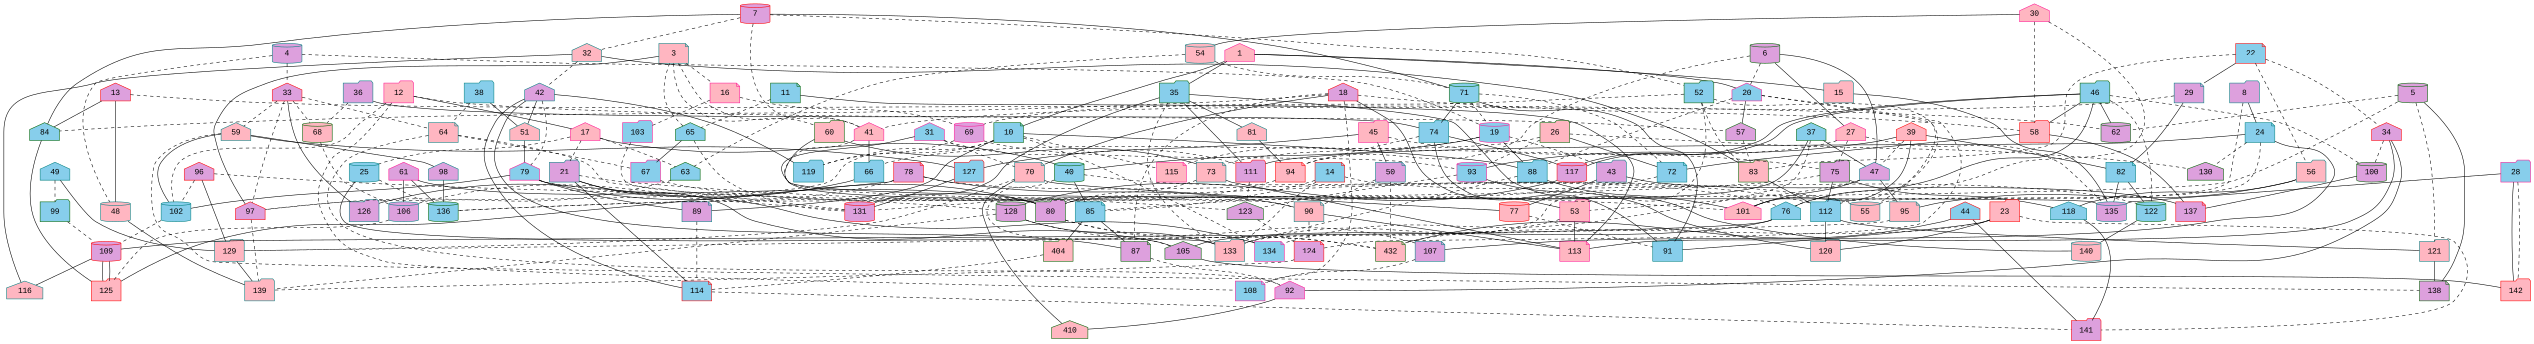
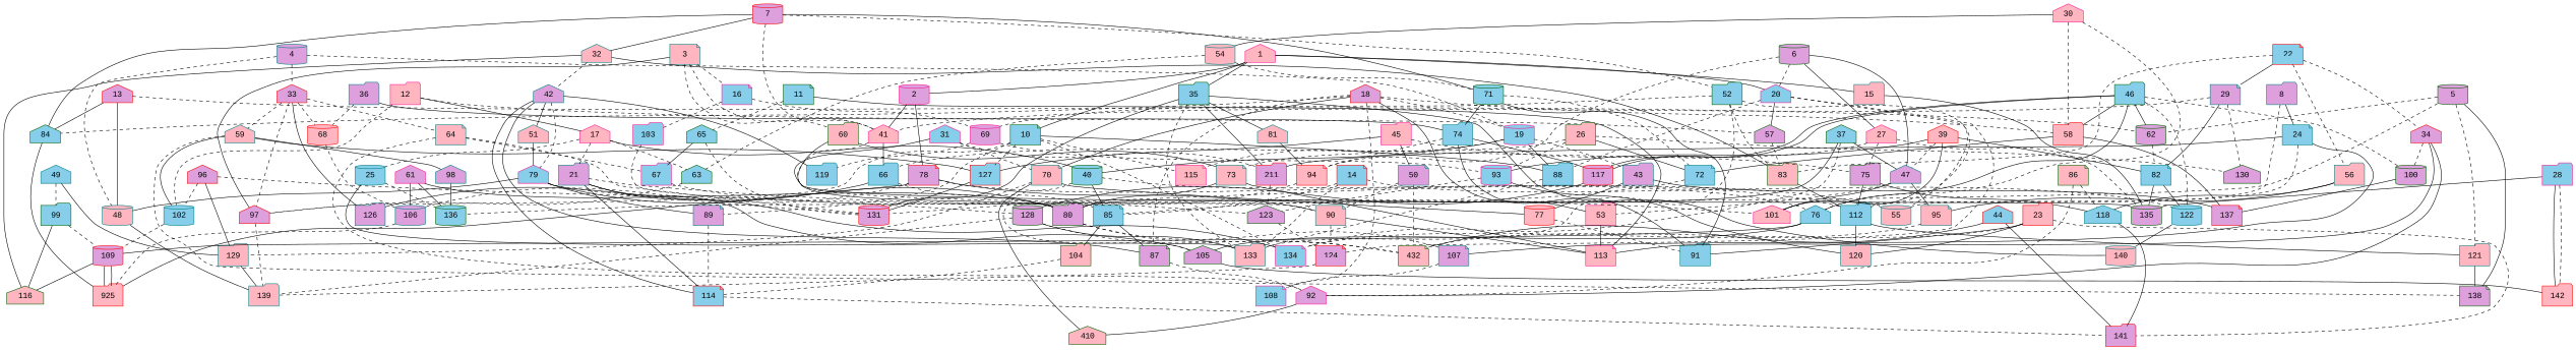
  graph {
    fontname="Liberation Mono"
    node [color=teal fillcolor=lightpink fontname="Liberation Mono" shape=folder style=filled]
    edge [fontname="Liberation Mono" style=dashed]
    1 [color=deeppink shape=house]
+   2 [color=deeppink fillcolor=plum shape=cylinder]
    10 [color=darkgreen fillcolor=skyblue shape=note]
    15
    20 [color=deeppink fillcolor=skyblue shape=house]
    35 [color=darkgreen fillcolor=skyblue]
    41 [color=deeppink shape=house]
    78 [color=red fillcolor=plum shape=note]
    97 [color=red fillcolor=plum shape=house]
    88 [fillcolor=skyblue]
    89 [fillcolor=plum shape=note]
    115 [color=deeppink shape=note]
    119 [fillcolor=skyblue]
    134 [color=deeppink fillcolor=skyblue shape=note]
-   135 [fillcolor=plum shape=cylinder]
+   135 [color=darkgreen fillcolor=plum shape=cylinder]
    57 [color=darkgreen fillcolor=plum shape=house]
    101 [color=deeppink shape=house]
    124 [color=red fillcolor=plum shape=note]
    133
-   111 [color=red fillcolor=plum]
+   111 [color=red fillcolor=plum label=211]
    81 [shape=house]
    131 [color=red fillcolor=plum shape=cylinder]
    140 [shape=cylinder]
    66 [fillcolor=skyblue]
    90 [shape=note]
    112 [fillcolor=skyblue]
    106 [fillcolor=plum shape=cylinder]
-   125 [color=red]
+   125 [color=red label=925]
    3 [shape=note]
-   16 [color=deeppink shape=note]
+   16 [color=deeppink fillcolor=skyblue shape=note]
    60 [color=darkgreen]
    65 [color=darkgreen fillcolor=skyblue shape=house]
    69 [color=deeppink fillcolor=plum shape=cylinder]
    103 [color=deeppink fillcolor=skyblue]
    73 [shape=note]
    67 [color=deeppink fillcolor=skyblue]
    139
    4 [fillcolor=plum shape=cylinder]
    19 [color=deeppink fillcolor=skyblue shape=cylinder]
    33 [color=red fillcolor=plum shape=house]
    48 [shape=cylinder]
    40 [color=darkgreen fillcolor=skyblue shape=cylinder]
    43 [fillcolor=plum]
    59 [shape=house]
    64 [shape=note]
-   68 [color=darkgreen shape=cylinder]
+   68 [color=red shape=cylinder]
    126 [fillcolor=plum]
    5 [color=darkgreen fillcolor=plum shape=cylinder]
    62 [color=darkgreen fillcolor=plum shape=cylinder]
    121
    136 [color=darkgreen fillcolor=skyblue shape=cylinder]
    138 [color=darkgreen fillcolor=plum shape=note]
    82 [fillcolor=skyblue shape=note]
    6 [color=darkgreen fillcolor=plum shape=cylinder]
    27 [color=deeppink shape=house]
    47 [fillcolor=plum shape=house]
    94 [color=red shape=note]
    75 [color=darkgreen fillcolor=plum]
    53 [color=deeppink]
    95 [shape=note]
    7 [color=red fillcolor=plum shape=cylinder]
    32 [shape=house]
    52 [color=darkgreen fillcolor=skyblue]
    71 [color=darkgreen fillcolor=skyblue shape=cylinder]
    84 [color=darkgreen fillcolor=skyblue shape=house]
    83 [color=darkgreen]
    42 [fillcolor=plum shape=house]
-   116 [shape=house]
+   116 [color=darkgreen shape=house]
    55 [shape=cylinder]
    91 [fillcolor=skyblue]
    72 [fillcolor=skyblue shape=note]
    74 [fillcolor=skyblue]
    8 [fillcolor=plum]
    24 [fillcolor=skyblue shape=note]
    107 [fillcolor=plum shape=note]
    120
    113 [color=deeppink shape=note]
    141 [color=red fillcolor=plum]
    114 [color=red fillcolor=skyblue shape=note]
    11 [color=darkgreen fillcolor=skyblue shape=note]
    12 [color=deeppink]
    17 [color=deeppink shape=house]
    102 [fillcolor=skyblue shape=cylinder]
    108 [color=deeppink fillcolor=skyblue shape=note]
    21 [fillcolor=plum]
    25 [fillcolor=skyblue shape=cylinder]
    63 [color=darkgreen fillcolor=skyblue shape=house]
    109 [color=red fillcolor=plum shape=cylinder]
    13 [color=red fillcolor=plum shape=house]
    14 [color=red fillcolor=skyblue shape=note]
    85 [fillcolor=skyblue shape=note]
-   122 [color=darkgreen fillcolor=skyblue shape=cylinder]
+   122 [fillcolor=skyblue shape=cylinder]
    87 [color=darkgreen fillcolor=plum shape=note]
-   104 [color=darkgreen label=404]
+   104 [color=darkgreen]
    93 [color=deeppink fillcolor=skyblue shape=cylinder]
    123 [color=darkgreen fillcolor=plum shape=house]
    105 [color=darkgreen fillcolor=plum shape=house]
    18 [color=red fillcolor=plum shape=house]
    58 [color=red]
    70 [shape=note]
    137 [color=red fillcolor=plum shape=note]
    77 [color=red shape=cylinder]
    129
    n104 [color=darkgreen label=410 shape=house]
    92 [color=deeppink fillcolor=plum shape=house]
    142 [color=red]
    22 [color=red fillcolor=skyblue shape=note]
    29 [fillcolor=plum shape=note]
    34 [color=red fillcolor=plum shape=house]
    56
    130 [color=darkgreen fillcolor=plum shape=house]
    100 [color=darkgreen fillcolor=plum shape=cylinder]
    118 [fillcolor=skyblue shape=house]
    23 [color=red]
    n115 [color=darkgreen label=432 shape=note]
    26 [color=darkgreen]
    80 [color=darkgreen fillcolor=plum]
    28 [color=deeppink fillcolor=skyblue]
    30 [color=deeppink shape=house]
    54 [shape=cylinder]
    76 [fillcolor=skyblue shape=house]
    31 [color=deeppink fillcolor=skyblue shape=house]
    51 [shape=house]
    79 [color=deeppink fillcolor=skyblue shape=house]
    127 [color=red fillcolor=skyblue]
    98 [fillcolor=plum shape=house]
    36 [fillcolor=plum]
    117 [color=red fillcolor=plum shape=cylinder]
    37 [color=darkgreen fillcolor=skyblue shape=house]
-   38 [fillcolor=skyblue]
    39 [color=red shape=house]
    44 [color=red fillcolor=skyblue shape=house]
    45 [color=deeppink]
    50 [fillcolor=plum shape=note]
    46 [color=darkgreen fillcolor=skyblue]
    128 [color=darkgreen fillcolor=plum shape=cylinder]
    49 [fillcolor=skyblue shape=house]
    99 [color=darkgreen fillcolor=skyblue]
    61 [color=deeppink fillcolor=plum shape=house]
+   86 [color=darkgreen shape=note]
    96 [color=red fillcolor=plum shape=house]
+   1 -- 2 [style=solid]
    1 -- 10 [style=solid]
    1 -- 15 [style=solid]
    1 -- 20 [style=solid]
    1 -- 35 [style=solid]
+   2 -- 41 [style=solid]
+   2 -- 78 [style=solid]
    10 -- 97
    10 -- 88 [style=solid]
-   10 -- 89 [style=solid]
+   10 -- 89
    10 -- 115
-   10 -- 119
+   10 -- 127
    10 -- 134
    15 -- 135 [style=solid]
    20 -- 88
    20 -- 57 [style=solid]
    20 -- 101
    20 -- 124
    35 -- 133
    35 -- 111 [style=solid]
    35 -- 81 [style=solid]
    35 -- 131 [style=solid]
    35 -- 140 [style=solid]
    41 -- 66 [style=solid]
    41 -- 90
    78 -- 90 [style=solid]
    78 -- 112
    78 -- 106
    78 -- 125 [style=solid]
    97 -- 139
-   88 -- 101 [style=solid]
    88 -- 133
    89 -- 114
    57 -- 83
    124 -- 139
    111 -- 123
    81 -- 94 [style=solid]
    66 -- 126 [style=solid]
+   66 -- 85
    90 -- 124
    90 -- 113 [style=solid]
    112 -- 121 [style=solid]
    112 -- 120 [style=solid]
    106 -- 125
    3 -- 41
    3 -- 97 [style=solid]
    3 -- 16
    3 -- 60
-   3 -- 65
    16 -- 69
    16 -- 103
    60 -- 135 [style=solid]
    60 -- 73 [style=solid]
    65 -- 131
    65 -- 67 [style=solid]
    69 -- 119
    69 -- 93
    103 -- 123
    73 -- 113 [style=solid]
-   73 -- 80
+   73 -- 80 [style=solid]
    67 -- 76
    4 -- 19
    4 -- 33
    4 -- 48
    19 -- 88 [style=solid]
    19 -- 115
    19 -- 40 [style=solid]
    19 -- 43
    33 -- 97
    33 -- 59
    33 -- 64
    33 -- 68
    33 -- 126 [style=solid]
    48 -- 139 [style=solid]
    40 -- 55
    40 -- 85 [style=solid]
    40 -- 105
    43 -- 137 [style=solid]
    43 -- 77 [style=solid]
    59 -- 138
    59 -- 102 [style=solid]
    59 -- 127 [style=solid]
    59 -- 98 [style=solid]
    64 -- 131
    64 -- 67
    64 -- 92
    68 -- 106
    5 -- 62
    5 -- 121
    5 -- 136
    5 -- 138 [style=solid]
+   62 -- 82
    121 -- 138 [style=solid]
    82 -- 135 [style=solid]
    82 -- 122 [style=solid]
    6 -- 20
    6 -- 27 [style=solid]
    6 -- 47 [style=solid]
    6 -- 94
    27 -- 135
    27 -- 73
    27 -- 75
    47 -- 101 [style=solid]
    47 -- 53
    47 -- 95 [style=solid]
    94 -- 131
    75 -- 112 [style=solid]
-   75 -- 136
    75 -- 118 [style=solid]
-   53 -- 133
    53 -- 113 [style=solid]
-   95 -- 129
+   95 -- 134
    7 -- 41
-   7 -- 32
+   7 -- 32 [style=solid]
    7 -- 52
    7 -- 71 [style=solid]
    7 -- 84 [style=solid]
    32 -- 83 [style=solid]
    32 -- 42
    32 -- 116 [style=solid]
    52 -- 133
    52 -- 69
    52 -- 83
    52 -- 55
    71 -- 91 [style=solid]
    71 -- 72
    71 -- 74 [style=solid]
    84 -- 125 [style=solid]
    83 -- 112 [style=solid]
    42 -- 119 [style=solid]
    42 -- 114 [style=solid]
    42 -- 87 [style=solid]
    42 -- 51 [style=solid]
    42 -- 79
    72 -- 85
    74 -- 94
    74 -- 91 [style=solid]
    74 -- 117 [style=solid]
    8 -- 112
    8 -- 24 [style=solid]
    24 -- 111 [style=solid]
    24 -- 55
    24 -- 107 [style=solid]
    107 -- 108
    114 -- 141
    11 -- 65
    11 -- 113 [style=solid]
    12 -- 57
    12 -- 17 [style=solid]
    12 -- 102
-   12 -- 108
    17 -- 40 [style=solid]
    17 -- 21
    17 -- 25
    17 -- 63
    102 -- 109
    21 -- 134 [style=solid]
    21 -- 101
    21 -- 114 [style=solid]
    21 -- 105 [style=solid]
    25 -- 133 [style=solid]
    25 -- 136
    63 -- 97
    109 -- 125 [style=solid]
    109 -- 125 [style=solid]
    109 -- 116 [style=solid]
    13 -- 48 [style=solid]
    13 -- 62
    13 -- 84 [style=solid]
    14 -- 133
    14 -- 85
    14 -- 122
    85 -- 87 [style=solid]
    85 -- 104 [style=solid]
    122 -- 140 [style=solid]
    87 -- 92
    104 -- 114
    93 -- 120 [style=solid]
    93 -- 123
    123 -- 124
    105 -- 142 [style=solid]
-   71 -- 19
+   18 -- 19
    18 -- 53 [style=solid]
    18 -- 84
    18 -- 108
    18 -- 87
    18 -- 58
    18 -- 70 [style=solid]
    58 -- 72 [style=solid]
    58 -- 137 [style=solid]
    70 -- 77 [style=solid]
    70 -- 129
    70 -- n104 [style=solid]
    77 -- 91
    129 -- 139 [style=solid]
    92 -- n104 [style=solid]
    22 -- 83
    22 -- 29 [style=solid]
    22 -- 34
    22 -- 56
    29 -- 41
    29 -- 82 [style=solid]
-   24 -- 130
+   29 -- 130
    34 -- 113 [style=solid]
    34 -- 92 [style=solid]
    34 -- 100
    56 -- 95 [style=solid]
    56 -- 118 [style=solid]
    100 -- 137 [style=solid]
    118 -- 141 [style=solid]
    23 -- 91 [style=solid]
    23 -- 120 [style=solid]
    23 -- 141
    23 -- n115
    26 -- 66
    26 -- 72 [style=solid]
    26 -- 93
    26 -- 130
    80 -- 107
    80 -- n115
    28 -- 135 [style=solid]
    28 -- 142 [style=solid]
    28 -- 142
    30 -- 58
    30 -- 54 [style=solid]
    30 -- 76
    54 -- 71
    54 -- 63
    76 -- 109 [style=solid]
    76 -- 105 [style=solid]
    31 -- 111
    31 -- 70
    31 -- 80 [style=solid]
    51 -- 79 [style=solid]
    79 -- 89 [style=solid]
    79 -- 131
-   79 -- 102 [style=solid]
+   79 -- 48 [style=solid]
    79 -- 80 [style=solid]
    127 -- 131 [style=solid]
    98 -- 136 [style=solid]
    36 -- 68
    36 -- 74 [style=solid]
    117 -- 128 [style=solid]
    37 -- 134
    37 -- 47 [style=solid]
    37 -- 80 [style=solid]
-   38 -- 64
-   38 -- 51 [style=solid]
    39 -- 101 [style=solid]
    39 -- 82 [style=solid]
    39 -- 47
    39 -- 93 [style=solid]
    44 -- 141 [style=solid]
    44 -- n115 [style=solid]
    45 -- 75
    45 -- 127 [style=solid]
    45 -- 50 [style=solid]
    50 -- 90
    50 -- n115
    46 -- 62 [style=solid]
    46 -- 122
    46 -- 58 [style=solid]
    46 -- 100
    46 -- 76 [style=solid]
    46 -- 117 [style=solid]
    46 -- 117 [style=solid]
    128 -- 133 [style=solid]
    128 -- 139
    128 -- n115
    49 -- 129 [style=solid]
    49 -- 99
+   99 -- 116 [style=solid]
    99 -- 109
    61 -- 106 [style=solid]
    61 -- 136 [style=solid]
    61 -- 80 [style=solid]
+   86 -- 92
+   86 -- 118
    96 -- 102
    96 -- 129 [style=solid]
    96 -- 128
  }
